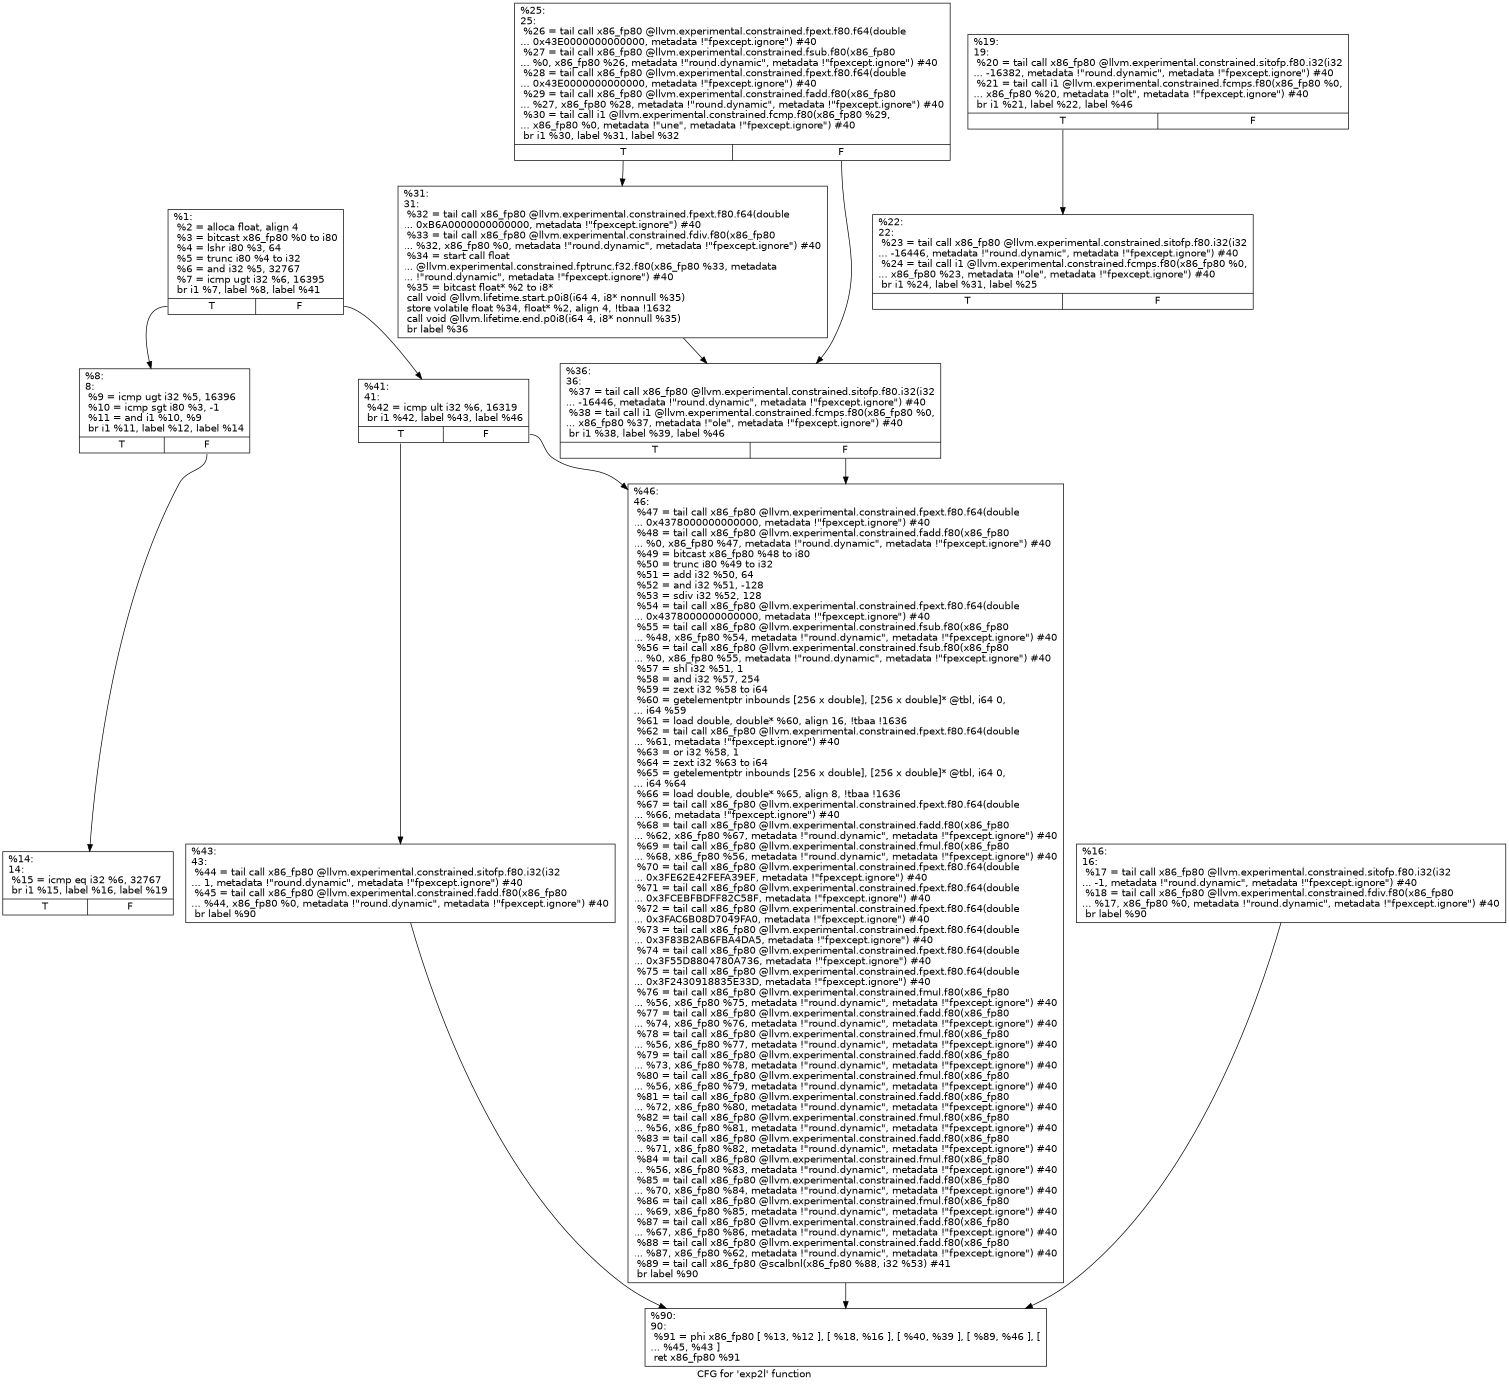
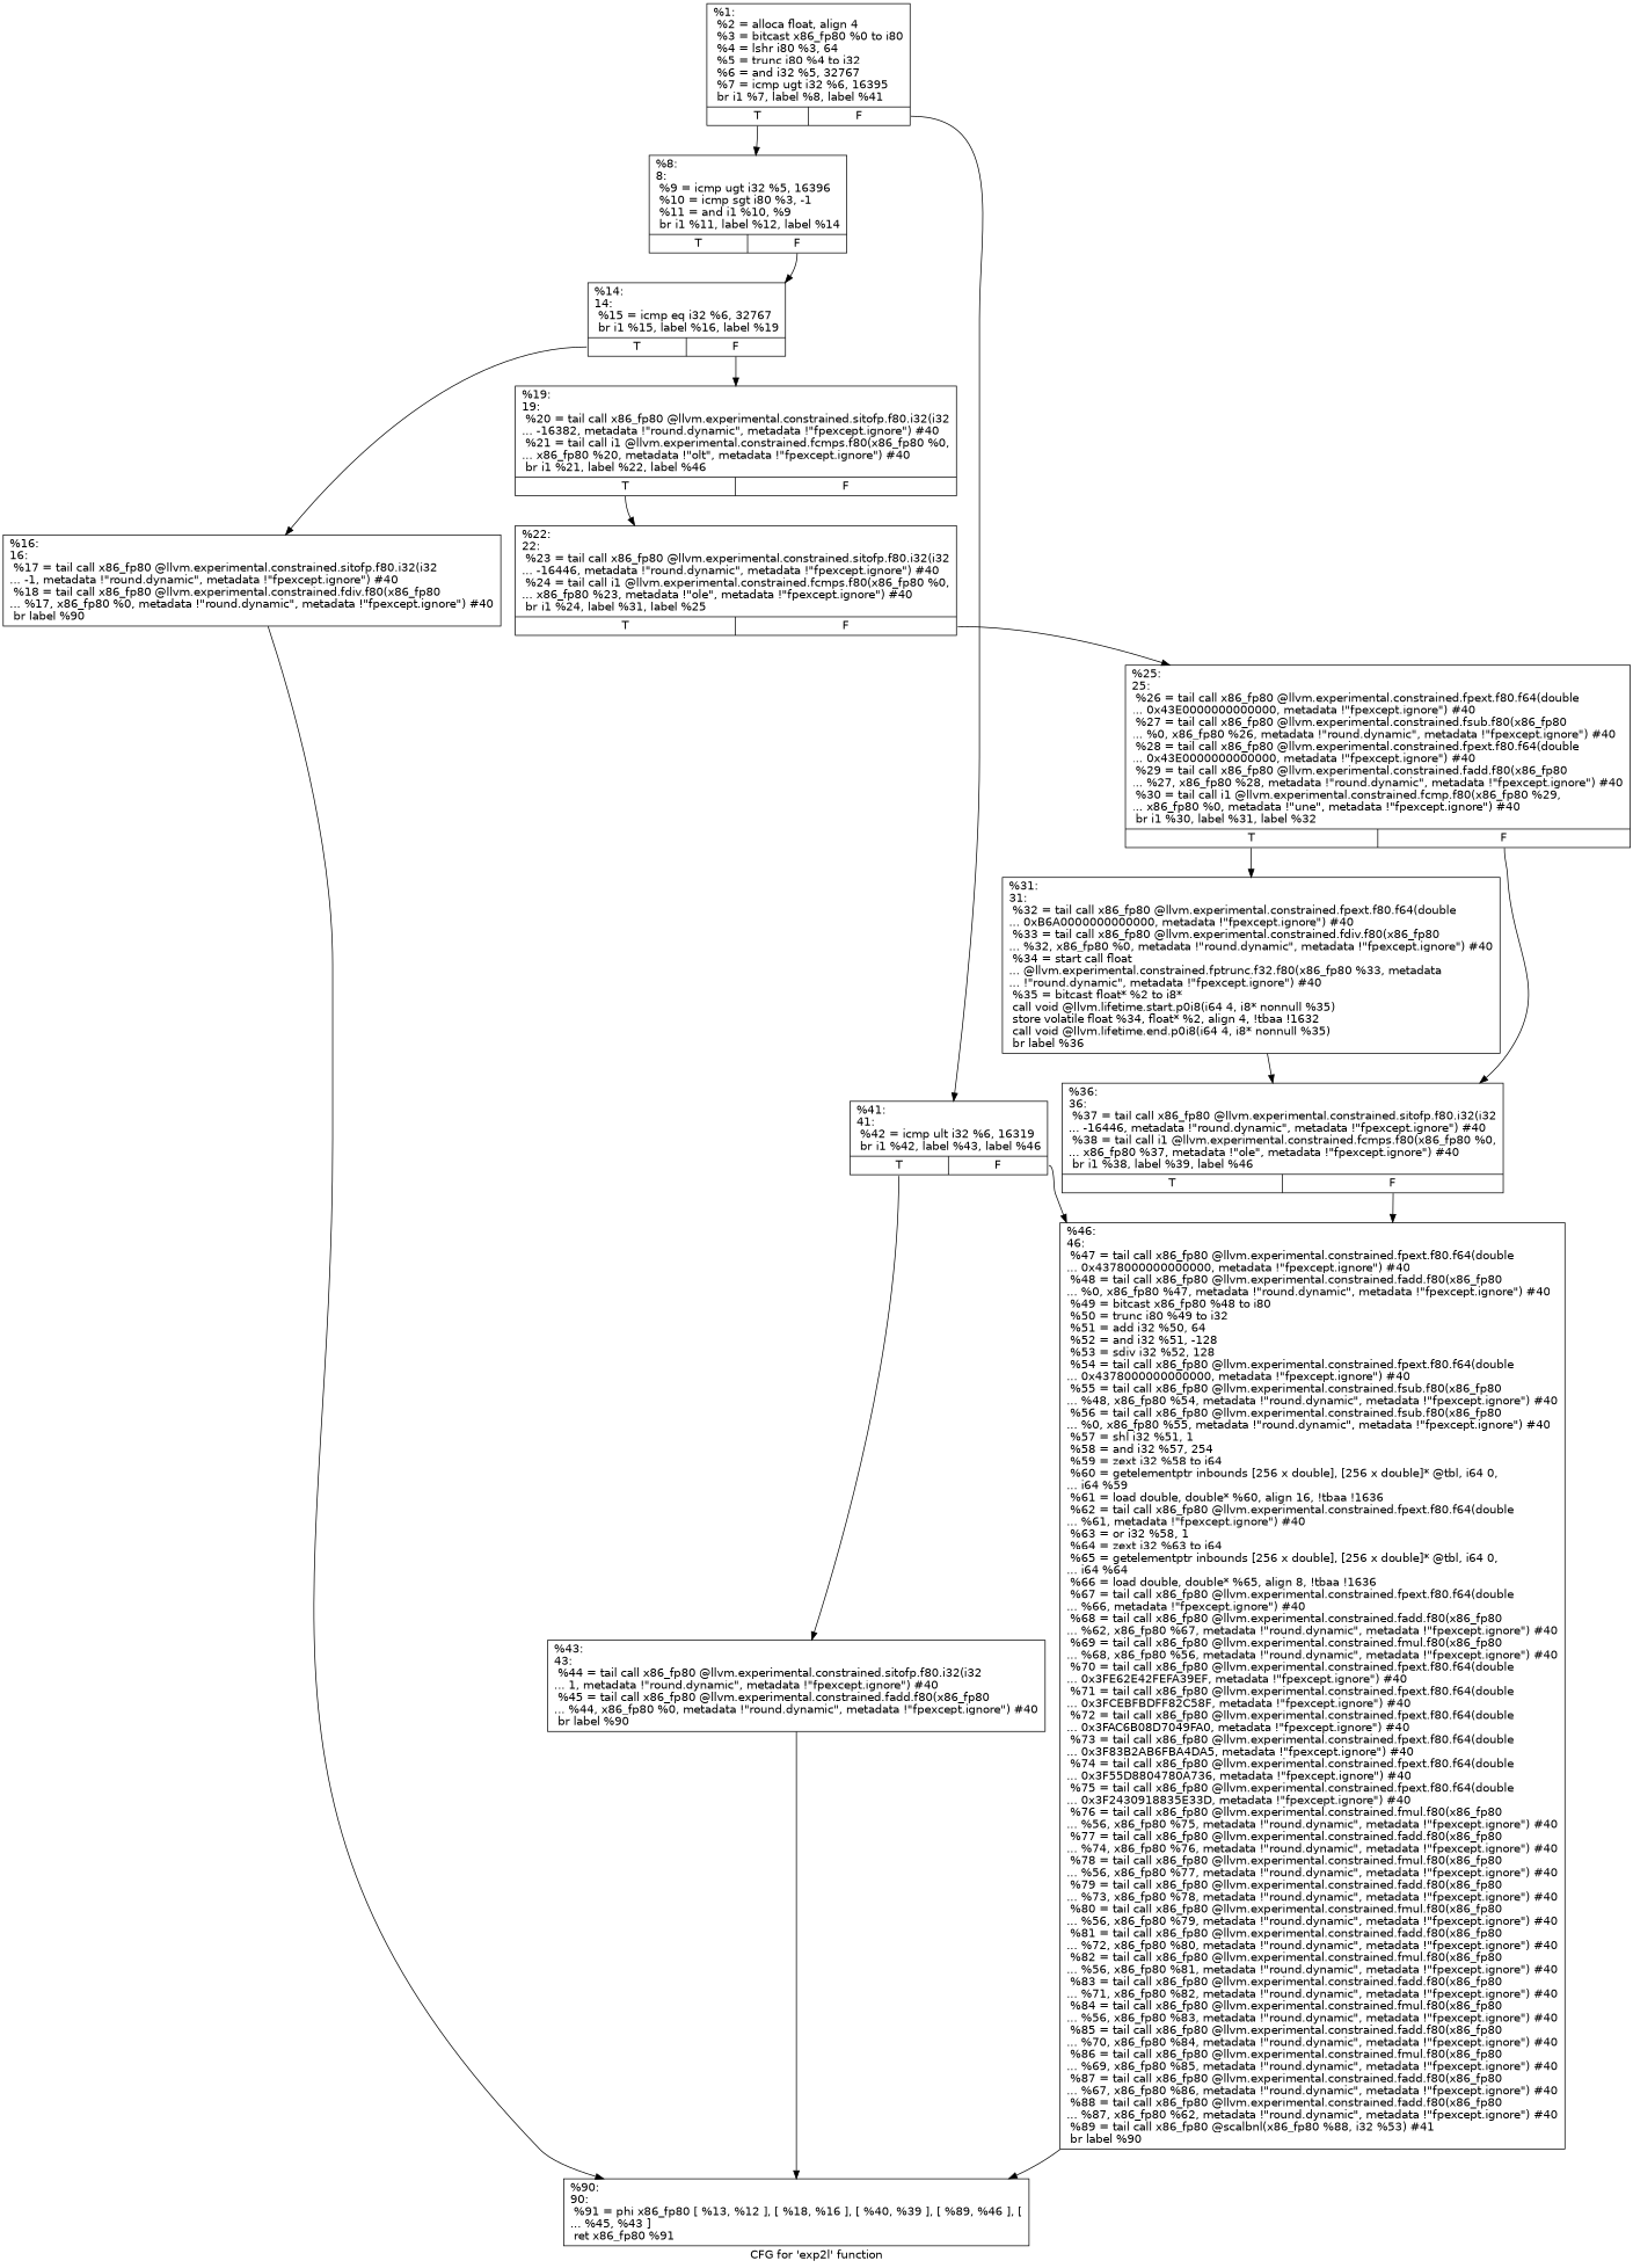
  digraph {
    fontname="DejaVu Sans"
    label="CFG for 'exp2l' function"
    node [fontname="DejaVu Sans" shape=record]
    edge [fontname="DejaVu Sans" tailport=s0]
    n1 [label="{%1:\l  %2 = alloca float, align 4\l  %3 = bitcast x86_fp80 %0 to i80\l  %4 = lshr i80 %3, 64\l  %5 = trunc i80 %4 to i32\l  %6 = and i32 %5, 32767\l  %7 = icmp ugt i32 %6, 16395\l  br i1 %7, label %8, label %41\l|{<s0>T|<s1>F}}"]
    n2 [label="{%8:\l8:                                                \l  %9 = icmp ugt i32 %5, 16396\l  %10 = icmp sgt i80 %3, -1\l  %11 = and i1 %10, %9\l  br i1 %11, label %12, label %14\l|{<s0>T|<s1>F}}"]
    n3 [label="{%41:\l41:                                               \l  %42 = icmp ult i32 %6, 16319\l  br i1 %42, label %43, label %46\l|{<s0>T|<s1>F}}"]
    n4 [label="{%14:\l14:                                               \l  %15 = icmp eq i32 %6, 32767\l  br i1 %15, label %16, label %19\l|{<s0>T|<s1>F}}"]
    n5 [label="{%46:\l46:                                               \l  %47 = tail call x86_fp80 @llvm.experimental.constrained.fpext.f80.f64(double\l... 0x4378000000000000, metadata !\"fpexcept.ignore\") #40\l  %48 = tail call x86_fp80 @llvm.experimental.constrained.fadd.f80(x86_fp80\l... %0, x86_fp80 %47, metadata !\"round.dynamic\", metadata !\"fpexcept.ignore\") #40\l  %49 = bitcast x86_fp80 %48 to i80\l  %50 = trunc i80 %49 to i32\l  %51 = add i32 %50, 64\l  %52 = and i32 %51, -128\l  %53 = sdiv i32 %52, 128\l  %54 = tail call x86_fp80 @llvm.experimental.constrained.fpext.f80.f64(double\l... 0x4378000000000000, metadata !\"fpexcept.ignore\") #40\l  %55 = tail call x86_fp80 @llvm.experimental.constrained.fsub.f80(x86_fp80\l... %48, x86_fp80 %54, metadata !\"round.dynamic\", metadata !\"fpexcept.ignore\") #40\l  %56 = tail call x86_fp80 @llvm.experimental.constrained.fsub.f80(x86_fp80\l... %0, x86_fp80 %55, metadata !\"round.dynamic\", metadata !\"fpexcept.ignore\") #40\l  %57 = shl i32 %51, 1\l  %58 = and i32 %57, 254\l  %59 = zext i32 %58 to i64\l  %60 = getelementptr inbounds [256 x double], [256 x double]* @tbl, i64 0,\l... i64 %59\l  %61 = load double, double* %60, align 16, !tbaa !1636\l  %62 = tail call x86_fp80 @llvm.experimental.constrained.fpext.f80.f64(double\l... %61, metadata !\"fpexcept.ignore\") #40\l  %63 = or i32 %58, 1\l  %64 = zext i32 %63 to i64\l  %65 = getelementptr inbounds [256 x double], [256 x double]* @tbl, i64 0,\l... i64 %64\l  %66 = load double, double* %65, align 8, !tbaa !1636\l  %67 = tail call x86_fp80 @llvm.experimental.constrained.fpext.f80.f64(double\l... %66, metadata !\"fpexcept.ignore\") #40\l  %68 = tail call x86_fp80 @llvm.experimental.constrained.fadd.f80(x86_fp80\l... %62, x86_fp80 %67, metadata !\"round.dynamic\", metadata !\"fpexcept.ignore\") #40\l  %69 = tail call x86_fp80 @llvm.experimental.constrained.fmul.f80(x86_fp80\l... %68, x86_fp80 %56, metadata !\"round.dynamic\", metadata !\"fpexcept.ignore\") #40\l  %70 = tail call x86_fp80 @llvm.experimental.constrained.fpext.f80.f64(double\l... 0x3FE62E42FEFA39EF, metadata !\"fpexcept.ignore\") #40\l  %71 = tail call x86_fp80 @llvm.experimental.constrained.fpext.f80.f64(double\l... 0x3FCEBFBDFF82C58F, metadata !\"fpexcept.ignore\") #40\l  %72 = tail call x86_fp80 @llvm.experimental.constrained.fpext.f80.f64(double\l... 0x3FAC6B08D7049FA0, metadata !\"fpexcept.ignore\") #40\l  %73 = tail call x86_fp80 @llvm.experimental.constrained.fpext.f80.f64(double\l... 0x3F83B2AB6FBA4DA5, metadata !\"fpexcept.ignore\") #40\l  %74 = tail call x86_fp80 @llvm.experimental.constrained.fpext.f80.f64(double\l... 0x3F55D8804780A736, metadata !\"fpexcept.ignore\") #40\l  %75 = tail call x86_fp80 @llvm.experimental.constrained.fpext.f80.f64(double\l... 0x3F2430918835E33D, metadata !\"fpexcept.ignore\") #40\l  %76 = tail call x86_fp80 @llvm.experimental.constrained.fmul.f80(x86_fp80\l... %56, x86_fp80 %75, metadata !\"round.dynamic\", metadata !\"fpexcept.ignore\") #40\l  %77 = tail call x86_fp80 @llvm.experimental.constrained.fadd.f80(x86_fp80\l... %74, x86_fp80 %76, metadata !\"round.dynamic\", metadata !\"fpexcept.ignore\") #40\l  %78 = tail call x86_fp80 @llvm.experimental.constrained.fmul.f80(x86_fp80\l... %56, x86_fp80 %77, metadata !\"round.dynamic\", metadata !\"fpexcept.ignore\") #40\l  %79 = tail call x86_fp80 @llvm.experimental.constrained.fadd.f80(x86_fp80\l... %73, x86_fp80 %78, metadata !\"round.dynamic\", metadata !\"fpexcept.ignore\") #40\l  %80 = tail call x86_fp80 @llvm.experimental.constrained.fmul.f80(x86_fp80\l... %56, x86_fp80 %79, metadata !\"round.dynamic\", metadata !\"fpexcept.ignore\") #40\l  %81 = tail call x86_fp80 @llvm.experimental.constrained.fadd.f80(x86_fp80\l... %72, x86_fp80 %80, metadata !\"round.dynamic\", metadata !\"fpexcept.ignore\") #40\l  %82 = tail call x86_fp80 @llvm.experimental.constrained.fmul.f80(x86_fp80\l... %56, x86_fp80 %81, metadata !\"round.dynamic\", metadata !\"fpexcept.ignore\") #40\l  %83 = tail call x86_fp80 @llvm.experimental.constrained.fadd.f80(x86_fp80\l... %71, x86_fp80 %82, metadata !\"round.dynamic\", metadata !\"fpexcept.ignore\") #40\l  %84 = tail call x86_fp80 @llvm.experimental.constrained.fmul.f80(x86_fp80\l... %56, x86_fp80 %83, metadata !\"round.dynamic\", metadata !\"fpexcept.ignore\") #40\l  %85 = tail call x86_fp80 @llvm.experimental.constrained.fadd.f80(x86_fp80\l... %70, x86_fp80 %84, metadata !\"round.dynamic\", metadata !\"fpexcept.ignore\") #40\l  %86 = tail call x86_fp80 @llvm.experimental.constrained.fmul.f80(x86_fp80\l... %69, x86_fp80 %85, metadata !\"round.dynamic\", metadata !\"fpexcept.ignore\") #40\l  %87 = tail call x86_fp80 @llvm.experimental.constrained.fadd.f80(x86_fp80\l... %67, x86_fp80 %86, metadata !\"round.dynamic\", metadata !\"fpexcept.ignore\") #40\l  %88 = tail call x86_fp80 @llvm.experimental.constrained.fadd.f80(x86_fp80\l... %87, x86_fp80 %62, metadata !\"round.dynamic\", metadata !\"fpexcept.ignore\") #40\l  %89 = tail call x86_fp80 @scalbnl(x86_fp80 %88, i32 %53) #41\l  br label %90\l}"]
    n6 [label="{%43:\l43:                                               \l  %44 = tail call x86_fp80 @llvm.experimental.constrained.sitofp.f80.i32(i32\l... 1, metadata !\"round.dynamic\", metadata !\"fpexcept.ignore\") #40\l  %45 = tail call x86_fp80 @llvm.experimental.constrained.fadd.f80(x86_fp80\l... %44, x86_fp80 %0, metadata !\"round.dynamic\", metadata !\"fpexcept.ignore\") #40\l  br label %90\l}"]
    n7 [label="{%16:\l16:                                               \l  %17 = tail call x86_fp80 @llvm.experimental.constrained.sitofp.f80.i32(i32\l... -1, metadata !\"round.dynamic\", metadata !\"fpexcept.ignore\") #40\l  %18 = tail call x86_fp80 @llvm.experimental.constrained.fdiv.f80(x86_fp80\l... %17, x86_fp80 %0, metadata !\"round.dynamic\", metadata !\"fpexcept.ignore\") #40\l  br label %90\l}"]
    n8 [label="{%19:\l19:                                               \l  %20 = tail call x86_fp80 @llvm.experimental.constrained.sitofp.f80.i32(i32\l... -16382, metadata !\"round.dynamic\", metadata !\"fpexcept.ignore\") #40\l  %21 = tail call i1 @llvm.experimental.constrained.fcmps.f80(x86_fp80 %0,\l... x86_fp80 %20, metadata !\"olt\", metadata !\"fpexcept.ignore\") #40\l  br i1 %21, label %22, label %46\l|{<s0>T|<s1>F}}"]
    n9 [label="{%90:\l90:                                               \l  %91 = phi x86_fp80 [ %13, %12 ], [ %18, %16 ], [ %40, %39 ], [ %89, %46 ], [\l... %45, %43 ]\l  ret x86_fp80 %91\l}"]
    n10 [label="{%22:\l22:                                               \l  %23 = tail call x86_fp80 @llvm.experimental.constrained.sitofp.f80.i32(i32\l... -16446, metadata !\"round.dynamic\", metadata !\"fpexcept.ignore\") #40\l  %24 = tail call i1 @llvm.experimental.constrained.fcmps.f80(x86_fp80 %0,\l... x86_fp80 %23, metadata !\"ole\", metadata !\"fpexcept.ignore\") #40\l  br i1 %24, label %31, label %25\l|{<s0>T|<s1>F}}"]
    n11 [label="{%25:\l25:                                               \l  %26 = tail call x86_fp80 @llvm.experimental.constrained.fpext.f80.f64(double\l... 0x43E0000000000000, metadata !\"fpexcept.ignore\") #40\l  %27 = tail call x86_fp80 @llvm.experimental.constrained.fsub.f80(x86_fp80\l... %0, x86_fp80 %26, metadata !\"round.dynamic\", metadata !\"fpexcept.ignore\") #40\l  %28 = tail call x86_fp80 @llvm.experimental.constrained.fpext.f80.f64(double\l... 0x43E0000000000000, metadata !\"fpexcept.ignore\") #40\l  %29 = tail call x86_fp80 @llvm.experimental.constrained.fadd.f80(x86_fp80\l... %27, x86_fp80 %28, metadata !\"round.dynamic\", metadata !\"fpexcept.ignore\") #40\l  %30 = tail call i1 @llvm.experimental.constrained.fcmp.f80(x86_fp80 %29,\l... x86_fp80 %0, metadata !\"une\", metadata !\"fpexcept.ignore\") #40\l  br i1 %30, label %31, label %32\l|{<s0>T|<s1>F}}"]
    n12 [label="{%31:\l31:                                               \l  %32 = tail call x86_fp80 @llvm.experimental.constrained.fpext.f80.f64(double\l... 0xB6A0000000000000, metadata !\"fpexcept.ignore\") #40\l  %33 = tail call x86_fp80 @llvm.experimental.constrained.fdiv.f80(x86_fp80\l... %32, x86_fp80 %0, metadata !\"round.dynamic\", metadata !\"fpexcept.ignore\") #40\l  %34 = start call float\l... @llvm.experimental.constrained.fptrunc.f32.f80(x86_fp80 %33, metadata\l... !\"round.dynamic\", metadata !\"fpexcept.ignore\") #40\l  %35 = bitcast float* %2 to i8*\l  call void @llvm.lifetime.start.p0i8(i64 4, i8* nonnull %35)\l  store volatile float %34, float* %2, align 4, !tbaa !1632\l  call void @llvm.lifetime.end.p0i8(i64 4, i8* nonnull %35)\l  br label %36\l}"]
    n13 [label="{%36:\l36:                                               \l  %37 = tail call x86_fp80 @llvm.experimental.constrained.sitofp.f80.i32(i32\l... -16446, metadata !\"round.dynamic\", metadata !\"fpexcept.ignore\") #40\l  %38 = tail call i1 @llvm.experimental.constrained.fcmps.f80(x86_fp80 %0,\l... x86_fp80 %37, metadata !\"ole\", metadata !\"fpexcept.ignore\") #40\l  br i1 %38, label %39, label %46\l|{<s0>T|<s1>F}}"]
    n1 -> n2
    n1 -> n3 [tailport=s1]
    n2 -> n4 [tailport=s1]
    n3 -> n5 [tailport=s1]
    n3 -> n6
+   n4 -> n7
+   n4 -> n8 [tailport=s1]
    n5 -> n9
    n6 -> n9
    n7 -> n9
    n8 -> n10
+   n10 -> n11 [tailport=s1]
    n11 -> n12
    n11 -> n13 [tailport=s1]
    n12 -> n13
    n13 -> n5 [tailport=s1]
  }
